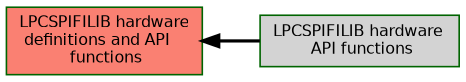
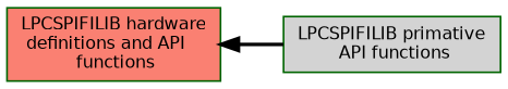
  digraph {
    rankdir=LR
    node [color=darkgreen fontname=Helvetica fontsize=10 shape=record style=filled]
-   n1 [fillcolor=lightgrey fontcolor=black height=0.2 label="LPCSPIFILIB hardware\l API functions" width=0.4]
+   n1 [fillcolor=lightgrey fontcolor=black height=0.2 label="LPCSPIFILIB primative\l API functions" width=0.4]
    n2 [fillcolor=salmon height=0.2 label="LPCSPIFILIB hardware\l definitions and API\l functions" width=0.4]
    n2 -> n1 [dir=back fontname=Helvetica fontsize=10 labelfontname=Helvetica labelfontsize=10 shape=plaintext style=bold]
  }
